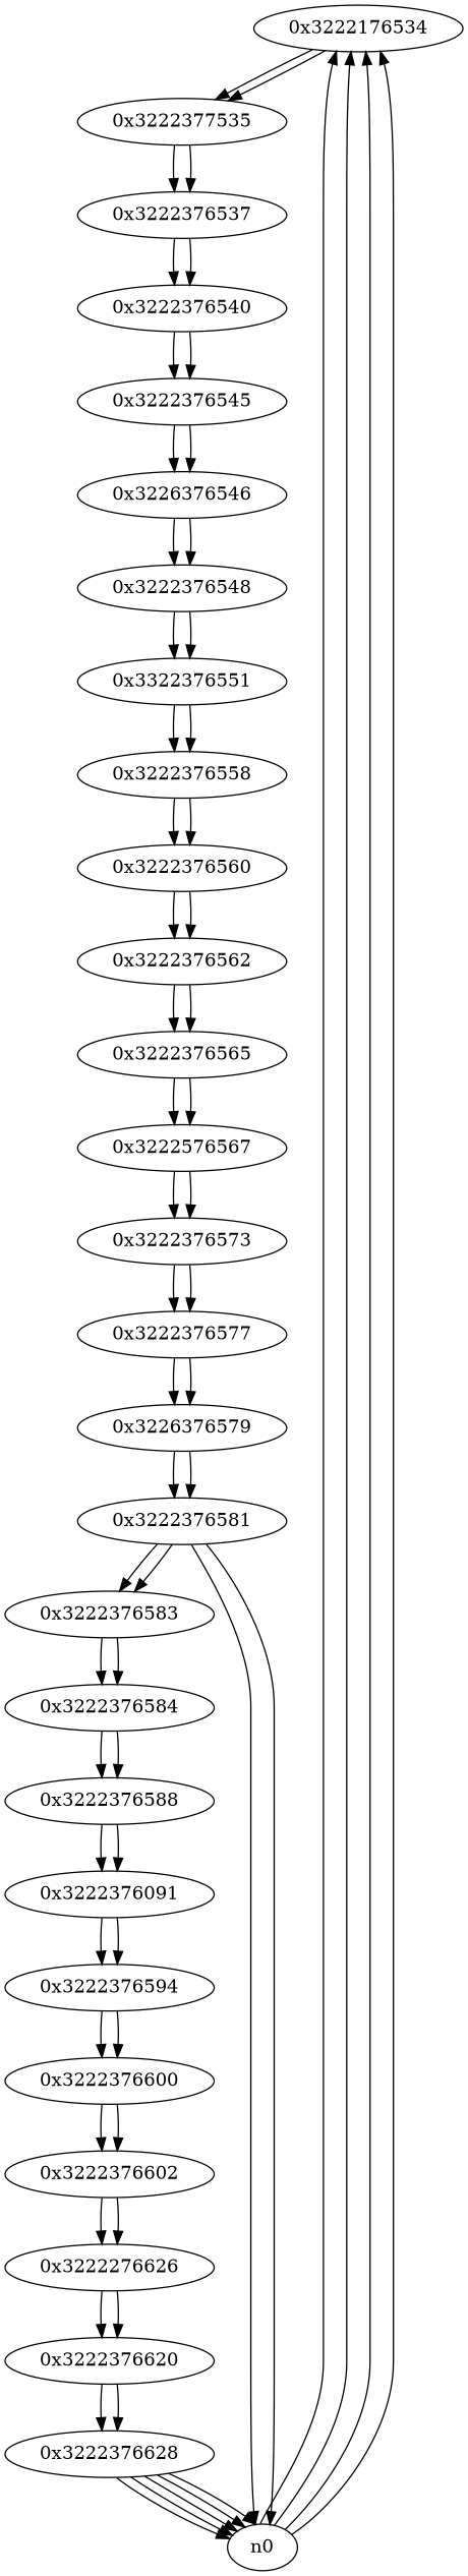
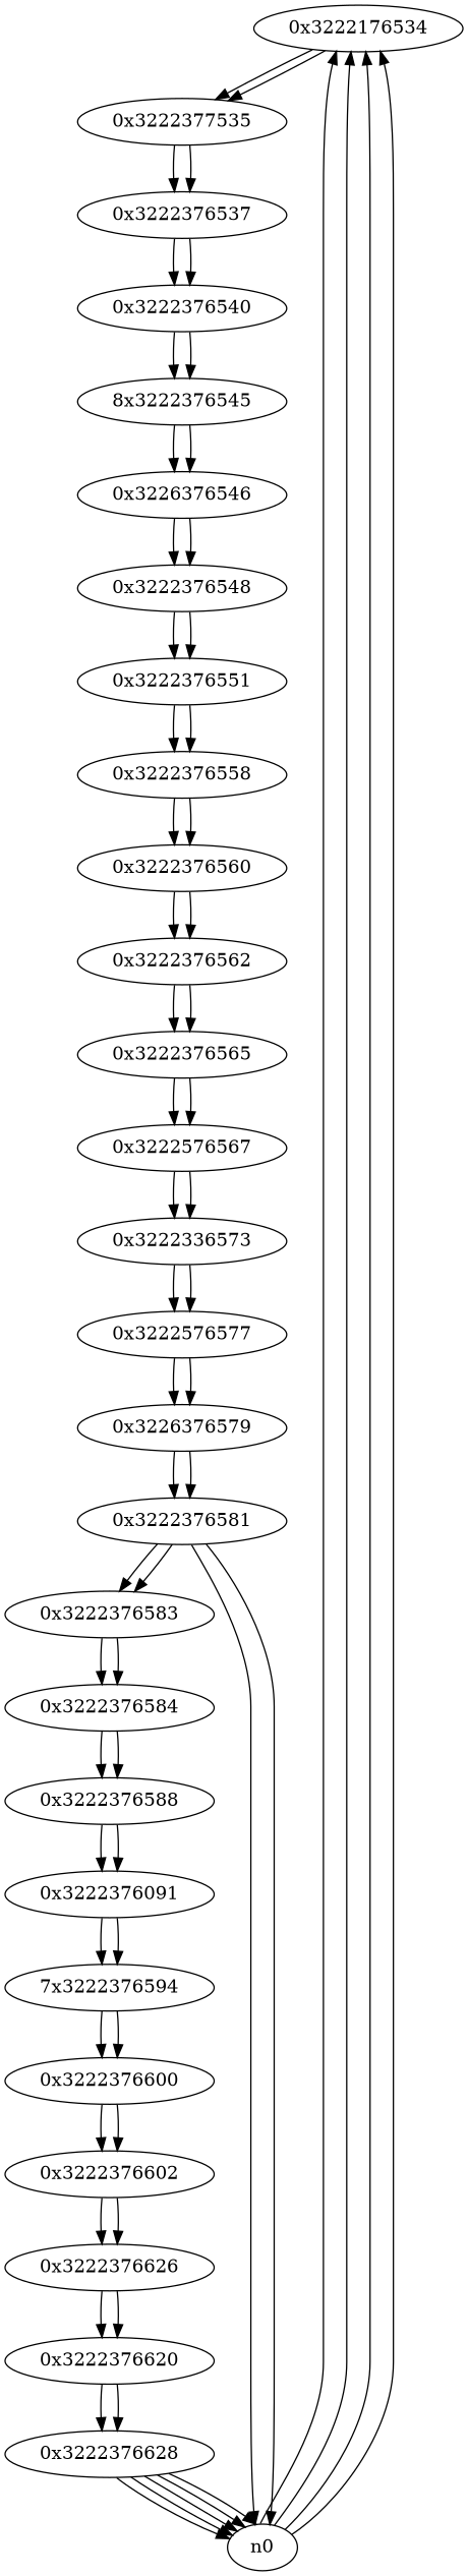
  digraph {
    n1 [label="0x3222176534"]
    n2 [label="0x3222377535"]
    n3 [label="0x3222376537"]
    n4 [label="0x3222376540"]
-   n5 [label="0x3222376545"]
+   n5 [label="8x3222376545"]
    n6 [label="0x3226376546"]
    n7 [label="0x3222376548"]
-   n8 [label="0x3322376551"]
+   n8 [label="0x3222376551"]
    n9 [label="0x3222376558"]
    n10 [label="0x3222376560"]
    n11 [label="0x3222376562"]
    n12 [label="0x3222376565"]
    n13 [label="0x3222576567"]
-   n14 [label="0x3222376573"]
-   n15 [label="0x3222376577"]
+   n14 [label="0x3222336573"]
+   n15 [label="0x3222576577"]
    n16 [label="0x3226376579"]
    n17 [label="0x3222376581"]
    n18 [label="0x3222376583"]
    n0
    n19 [label="0x3222376584"]
    n20 [label="0x3222376588"]
    n21 [label="0x3222376091"]
-   n22 [label="0x3222376594"]
+   n22 [label="7x3222376594"]
    n23 [label="0x3222376600"]
    n24 [label="0x3222376602"]
-   n25 [label="0x3222276626"]
+   n25 [label="0x3222376626"]
    n26 [label="0x3222376620"]
    n27 [label="0x3222376628"]
    n1 -> n2
    n1 -> n2
    n2 -> n3
    n2 -> n3
    n3 -> n4
    n3 -> n4
    n4 -> n5
    n4 -> n5
    n5 -> n6
    n5 -> n6
    n6 -> n7
    n6 -> n7
    n7 -> n8
    n7 -> n8
    n8 -> n9
    n8 -> n9
    n9 -> n10
    n9 -> n10
    n10 -> n11
    n10 -> n11
    n11 -> n12
    n11 -> n12
    n12 -> n13
    n12 -> n13
    n13 -> n14
    n13 -> n14
    n14 -> n15
    n14 -> n15
    n15 -> n16
    n15 -> n16
    n16 -> n17
    n16 -> n17
    n17 -> n18
    n17 -> n18
    n17 -> n0
    n17 -> n0
    n18 -> n19
    n18 -> n19
    n0 -> n1
    n0 -> n1
    n0 -> n1
    n0 -> n1
    n19 -> n20
    n19 -> n20
    n20 -> n21
    n20 -> n21
    n21 -> n22
    n21 -> n22
    n22 -> n23
    n22 -> n23
    n23 -> n24
    n23 -> n24
    n24 -> n25
    n24 -> n25
    n25 -> n26
    n25 -> n26
    n26 -> n27
    n26 -> n27
    n27 -> n0
    n27 -> n0
    n27 -> n0
    n27 -> n0
    n27 -> n0
  }
